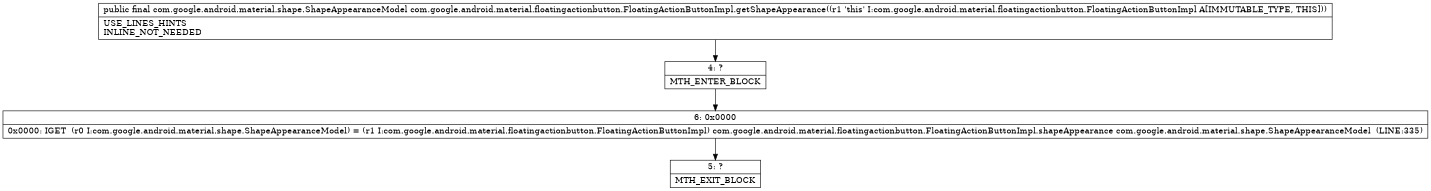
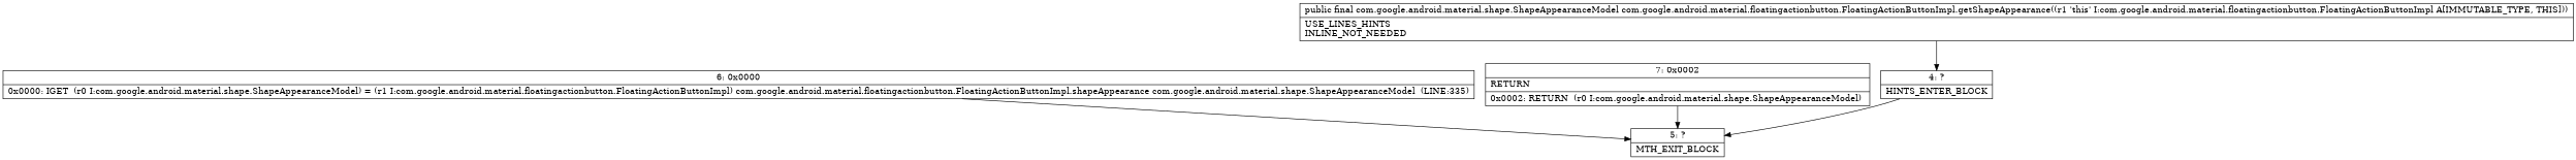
  digraph {
    node [shape=record]
-   n1 [label="{4\:\ ?|MTH_ENTER_BLOCK\l}"]
+   n1 [label="{4\:\ ?|HINTS_ENTER_BLOCK\l}"]
    n2 [label="{6\:\ 0x0000|0x0000: IGET  (r0 I:com.google.android.material.shape.ShapeAppearanceModel) = (r1 I:com.google.android.material.floatingactionbutton.FloatingActionButtonImpl) com.google.android.material.floatingactionbutton.FloatingActionButtonImpl.shapeAppearance com.google.android.material.shape.ShapeAppearanceModel  (LINE:335)\l}"]
    n3 [label="{5\:\ ?|MTH_EXIT_BLOCK\l}"]
+   n4 [label="{7\:\ 0x0002|RETURN\l|0x0002: RETURN  (r0 I:com.google.android.material.shape.ShapeAppearanceModel) \l}"]
    n5 [label="{public final com.google.android.material.shape.ShapeAppearanceModel com.google.android.material.floatingactionbutton.FloatingActionButtonImpl.getShapeAppearance((r1 'this' I:com.google.android.material.floatingactionbutton.FloatingActionButtonImpl A[IMMUTABLE_TYPE, THIS]))  | USE_LINES_HINTS\lINLINE_NOT_NEEDED\l}"]
-   n1 -> n2
+   n1 -> n3
    n2 -> n3
+   n4 -> n3
    n5 -> n1
  }
